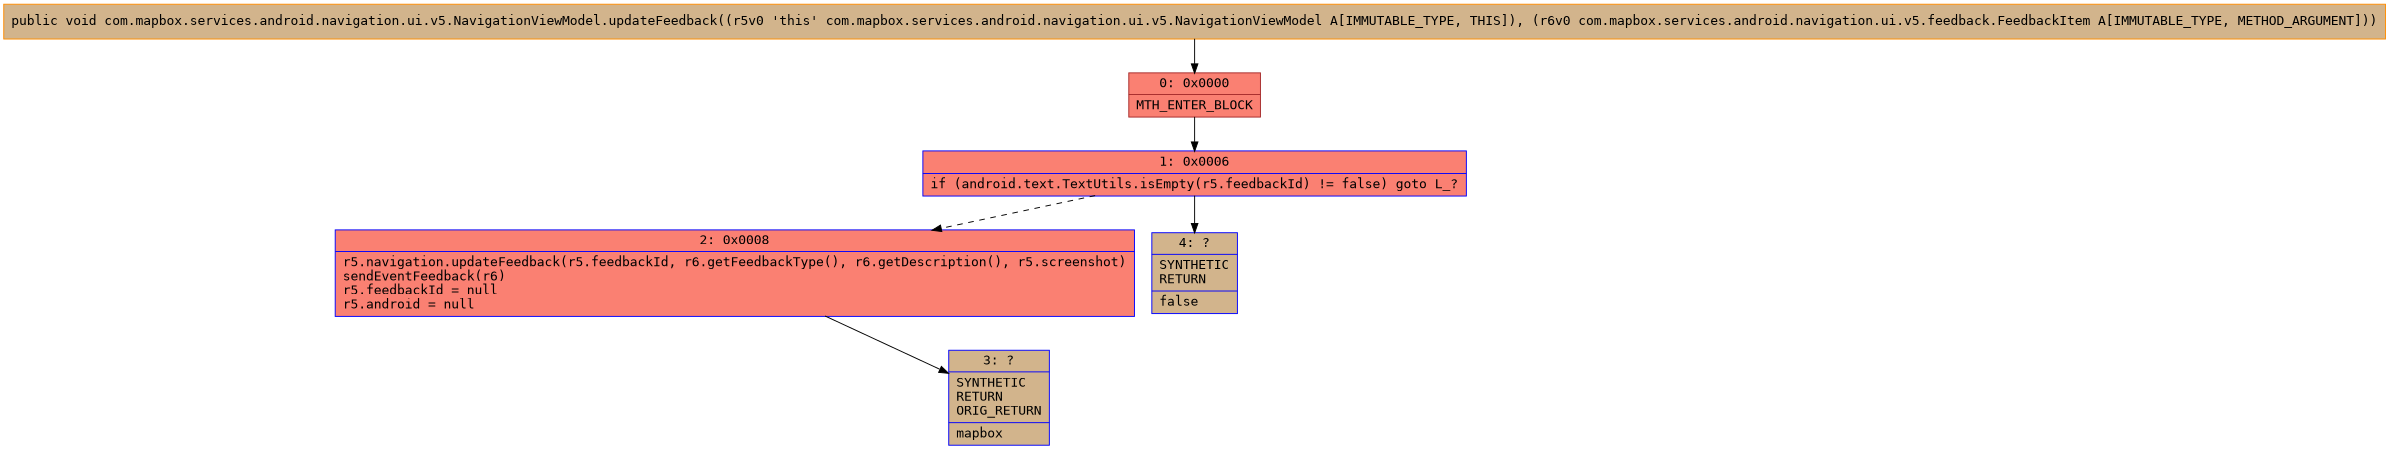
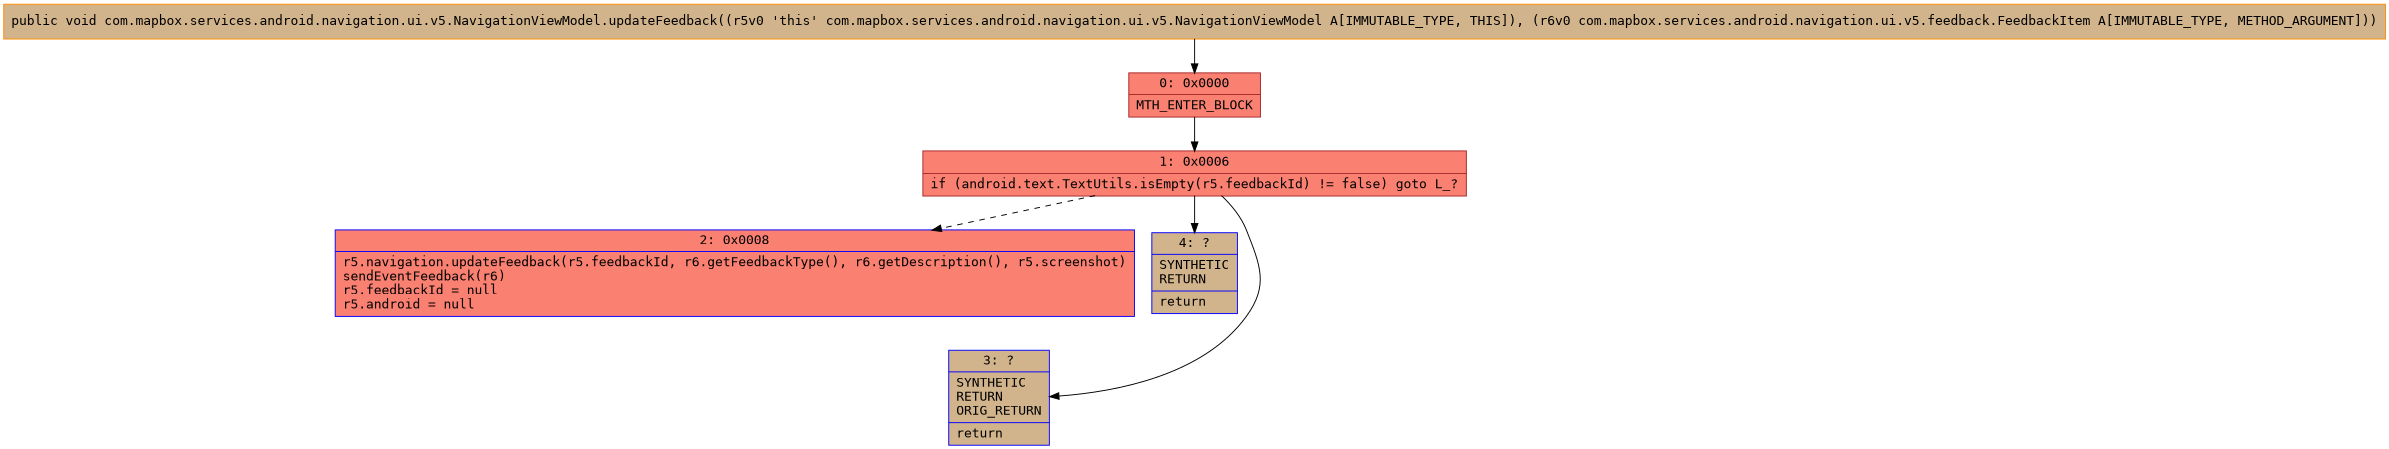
  digraph {
    fontname="DejaVu Sans Mono"
    node [color=blue fillcolor=salmon fontname="DejaVu Sans Mono" shape=record style=filled]
    edge [fontname="DejaVu Sans Mono"]
    n1 [color=brown label="{0\:\ 0x0000|MTH_ENTER_BLOCK\l}"]
-   n2 [label="{1\:\ 0x0006|if (android.text.TextUtils.isEmpty(r5.feedbackId) != false) goto L_?\l}"]
+   n2 [color=brown label="{1\:\ 0x0006|if (android.text.TextUtils.isEmpty(r5.feedbackId) != false) goto L_?\l}"]
    n3 [label="{2\:\ 0x0008|r5.navigation.updateFeedback(r5.feedbackId, r6.getFeedbackType(), r6.getDescription(), r5.screenshot)\lsendEventFeedback(r6)\lr5.feedbackId = null\lr5.android = null\l}"]
-   n4 [fillcolor=tan label="{4\:\ ?|SYNTHETIC\lRETURN\l|false\l}"]
-   n5 [fillcolor=tan label="{3\:\ ?|SYNTHETIC\lRETURN\lORIG_RETURN\l|mapbox\l}"]
+   n4 [fillcolor=tan label="{4\:\ ?|SYNTHETIC\lRETURN\l|return\l}"]
+   n5 [fillcolor=tan label="{3\:\ ?|SYNTHETIC\lRETURN\lORIG_RETURN\l|return\l}"]
    n6 [color=darkorange fillcolor=tan label="{public void com.mapbox.services.android.navigation.ui.v5.NavigationViewModel.updateFeedback((r5v0 'this' com.mapbox.services.android.navigation.ui.v5.NavigationViewModel A[IMMUTABLE_TYPE, THIS]), (r6v0 com.mapbox.services.android.navigation.ui.v5.feedback.FeedbackItem A[IMMUTABLE_TYPE, METHOD_ARGUMENT])) }"]
    n1 -> n2
    n2 -> n3 [style=dashed]
    n2 -> n4
-   n3 -> n5
+   n2 -> n5
    n6 -> n1
  }
